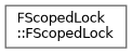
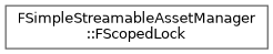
  digraph {
    rankdir=LR
-   n1 [color=grey40 fillcolor=white fontname=Helvetica fontsize=10 height=0.2 label="FScopedLock\l::FScopedLock" shape=box style=filled width=0.4]
+   n1 [color=grey40 fillcolor=white fontname=Helvetica fontsize=10 height=0.2 label="FSimpleStreamableAssetManager\l::FScopedLock" shape=box style=filled width=0.4]
  }
